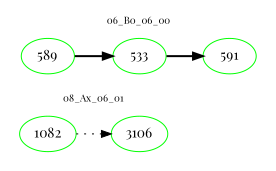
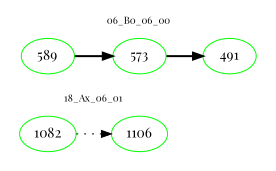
  digraph {
    fontname="Playfair Display"
    rankdir=LR
    node [color=green fontname="Playfair Display"]
    edge [color=black fontname="Playfair Display" style=bold]
    n1 [label=1082]
-   n2 [label=3106]
+   n2 [label=1106]
    n3 [label=589]
-   n4 [label=533]
-   n5 [label=591]
+   n4 [label=573]
+   n5 [label=491]
    subgraph cluster_1 {
      color=white
      fontsize=10
-     label="08_Ax_06_01"
+     label="18_Ax_06_01"
      n1
      n2
    }
    subgraph cluster_2 {
      color=white
      fontsize=10
      label="06_B0_06_00"
      n3
      n4
      n5
    }
    n1 -> n2 [style=dotted]
    n3 -> n4
    n4 -> n5
  }
